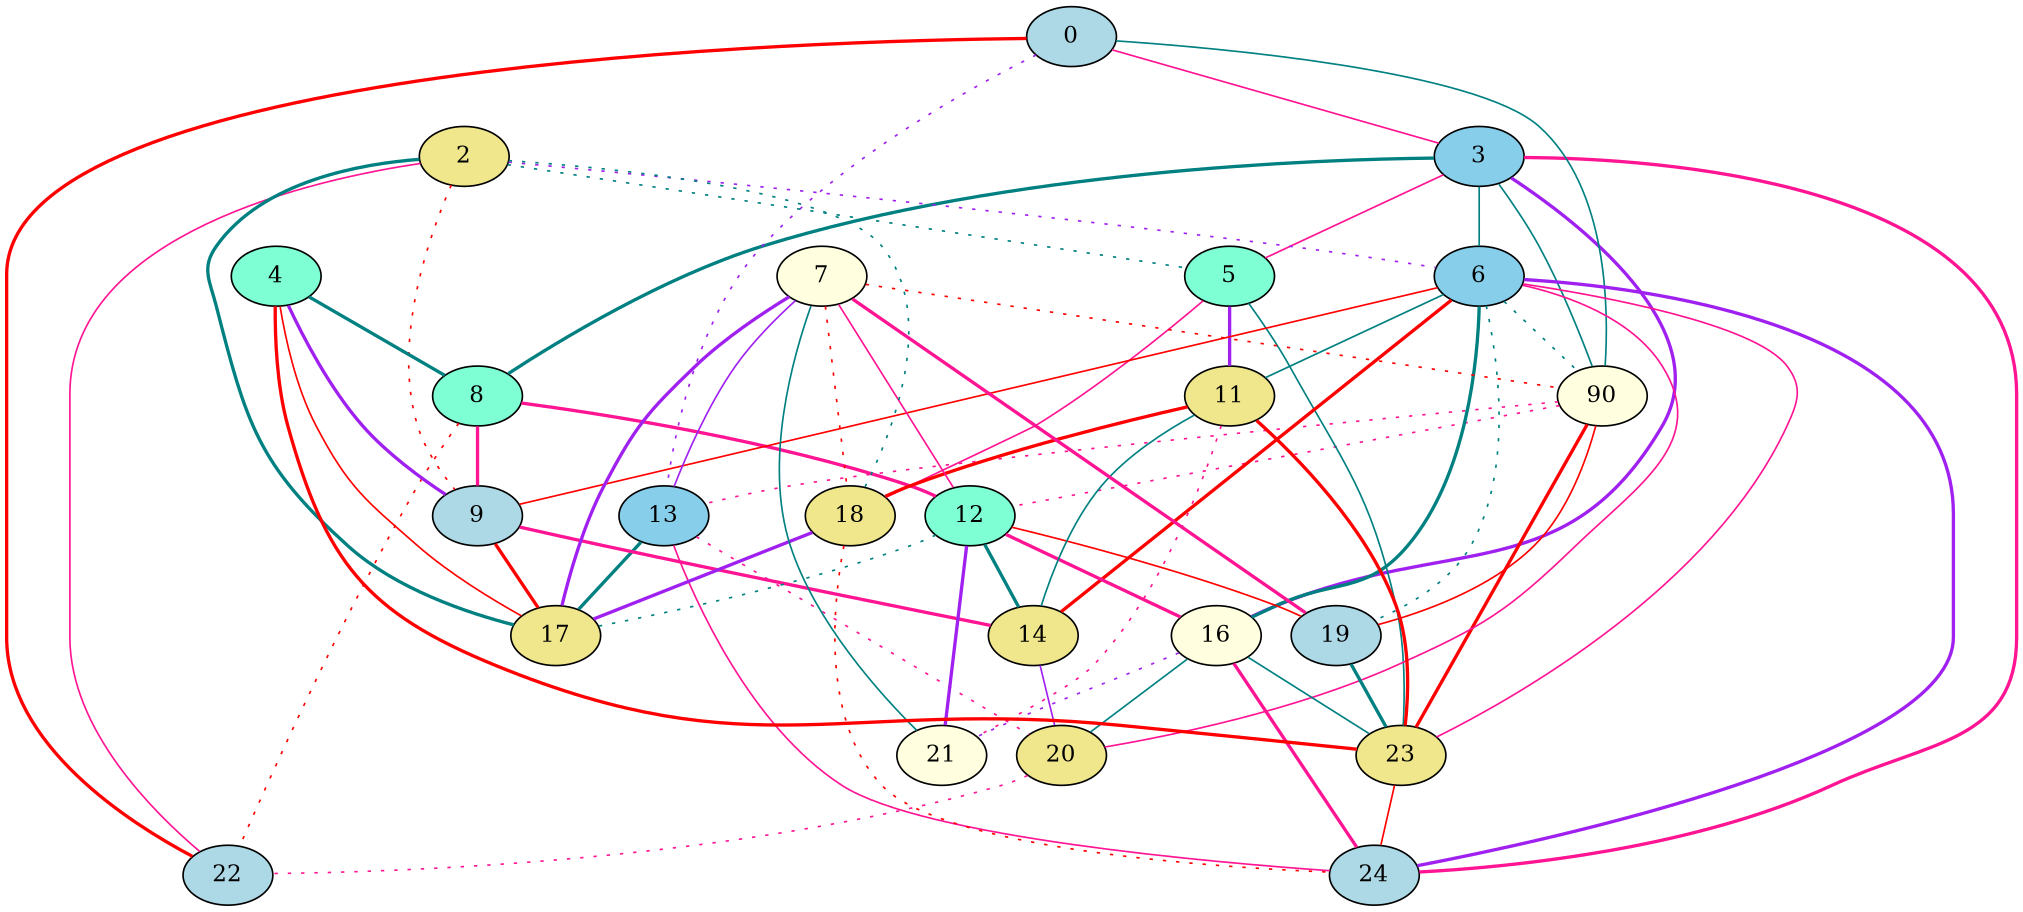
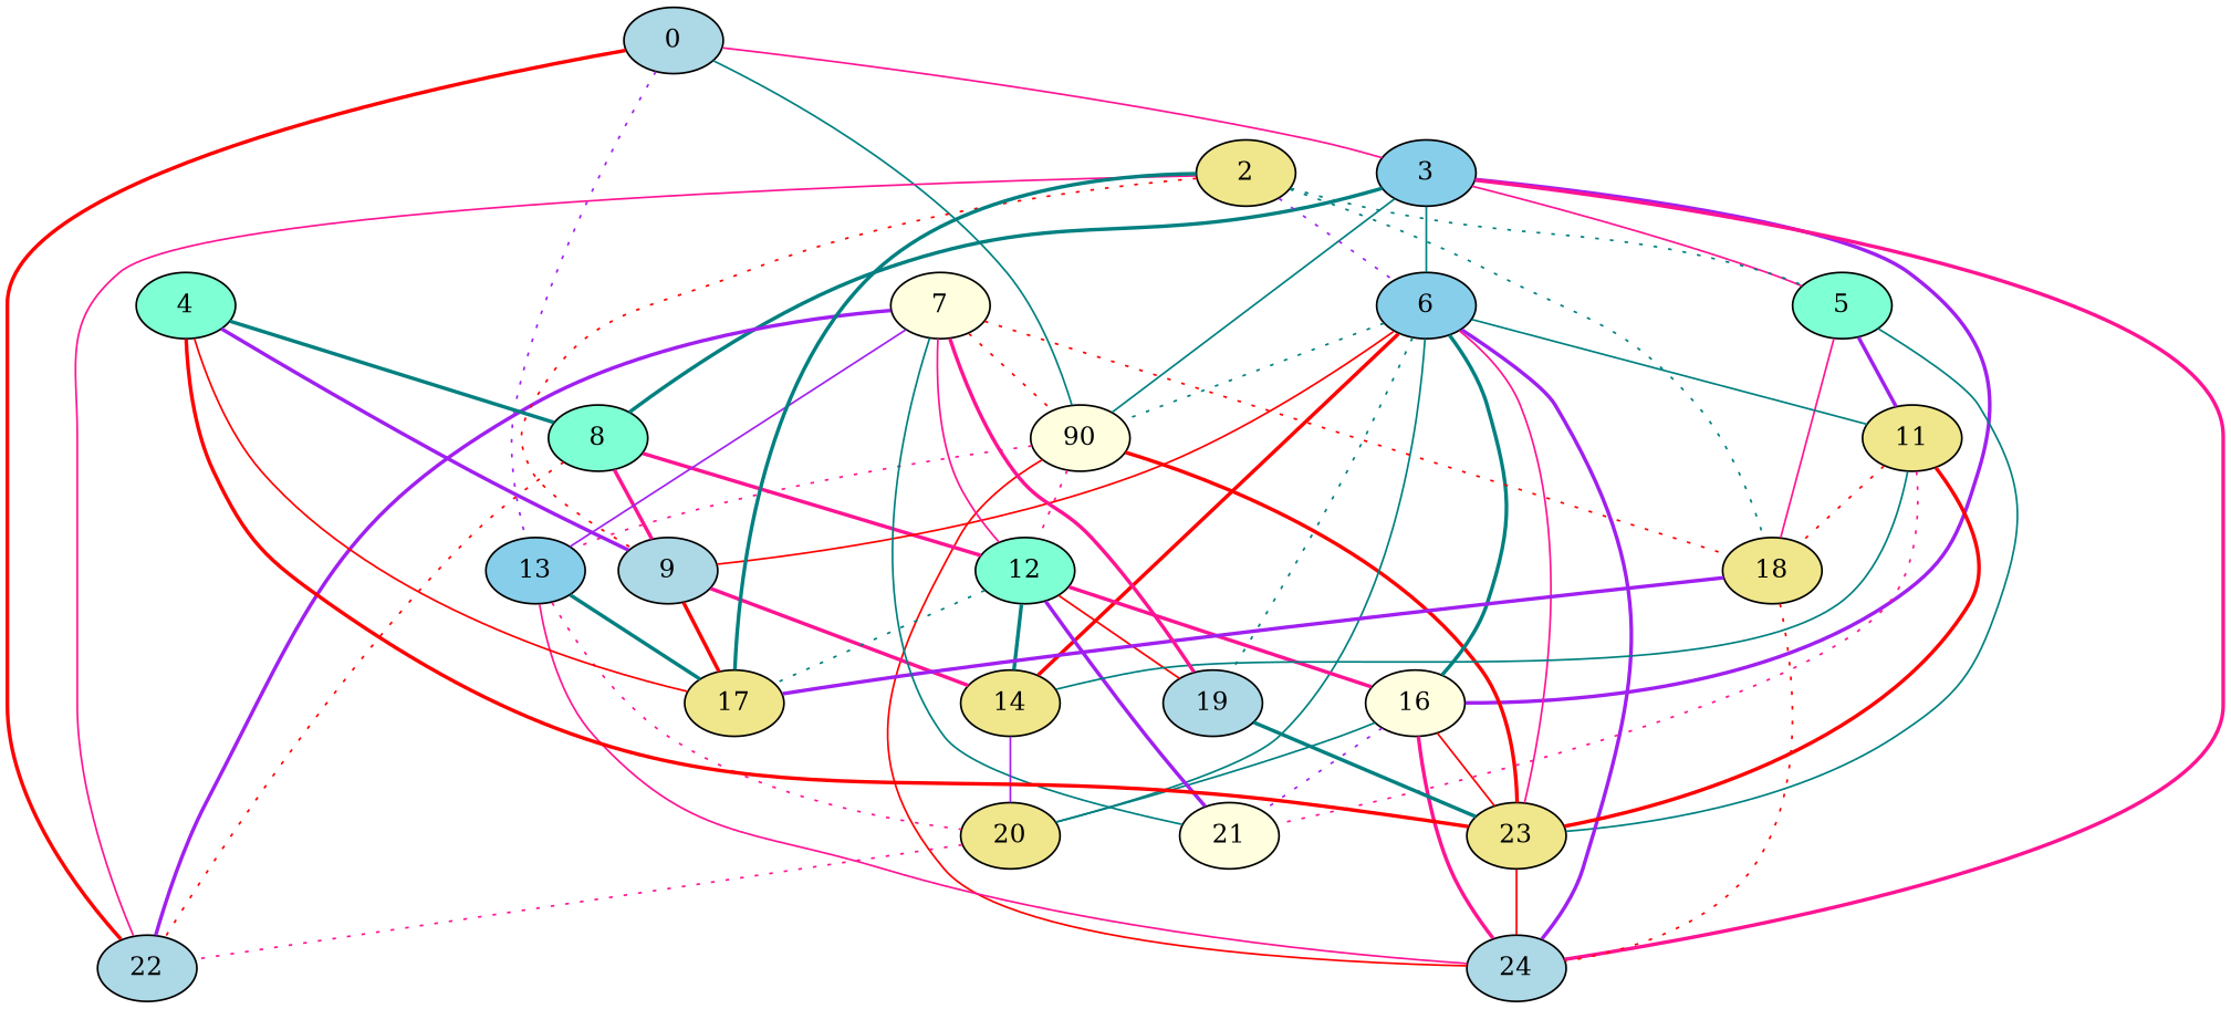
  strict graph {
    node [fillcolor=khaki style=filled]
    edge [color=teal is_available=True prob=1.0 style=bold]
    3 [fillcolor=skyblue]
    0 [fillcolor=lightblue]
    n3 [fillcolor=lightyellow label=90]
    13 [fillcolor=skyblue]
    22 [fillcolor=lightblue]
    8 [fillcolor=aquamarine]
    5 [fillcolor=aquamarine]
    6 [fillcolor=skyblue]
    16 [fillcolor=lightyellow]
    24 [fillcolor=lightblue]
    9 [fillcolor=lightblue]
    12 [fillcolor=aquamarine]
    23
    17
    20
    18
    11
    7 [fillcolor=lightyellow]
    19 [fillcolor=lightblue]
    21 [fillcolor=lightyellow]
    14
    2
    4 [fillcolor=aquamarine]
    3 -- n3 [prob=0.850534972941 style=solid]
    3 -- 8 [prob=0.0540224131855]
    3 -- 5 [color=deeppink prob=0.203397768124 style=solid]
    3 -- 6 [style=solid]
    3 -- 16 [color=purple]
    3 -- 24 [color=deeppink prob=0.566265007064]
    0 -- 3 [color=deeppink prob=0.856626688484 style=solid]
    0 -- n3 [prob=0.0363665044096 style=solid]
    0 -- 13 [color=purple style=dotted]
    0 -- 22 [color=red]
    n3 -- 13 [color=deeppink prob=0.637284700127 style=dotted]
-   n3 -- 19 [color=red style=solid]
+   n3 -- 24 [color=red style=solid]
    n3 -- 12 [color=deeppink prob=0.0352246979558 style=dotted]
    n3 -- 23 [color=red prob=0.948030520843]
    13 -- 24 [color=deeppink prob=0.0610779471711 style=solid]
    13 -- 17
    13 -- 20 [color=deeppink prob=0.256575873894 style=dotted]
    8 -- 22 [color=red style=dotted]
    8 -- 9 [color=deeppink prob=0.617875935532]
    8 -- 12 [color=deeppink prob=0.965581385992]
    5 -- 23 [prob=0.509449979811 style=solid]
    5 -- 18 [color=deeppink prob=0.066537405958 style=solid]
    5 -- 11 [color=purple prob=0.648343389215]
    6 -- n3 [prob=0.324569537832 style=dotted]
    6 -- 16 [prob=0.898038164564]
    6 -- 24 [color=purple]
    6 -- 9 [color=red prob=0.498589842631 style=solid]
    6 -- 23 [color=deeppink prob=0.159356215986 style=solid]
-   6 -- 20 [color=deeppink style=solid]
+   6 -- 20 [style=solid]
    6 -- 11 [prob=0.399228887418 style=solid]
    6 -- 19 [prob=0.674028829512 style=dotted]
    6 -- 14 [color=red prob=0.382136133583]
    16 -- 24 [color=deeppink]
-   16 -- 23 [prob=0.727478385221 style=solid]
+   16 -- 23 [color=red prob=0.727478385221 style=solid]
    16 -- 20 [prob=0.727782620482 style=solid]
    16 -- 21 [color=purple prob=0.581559010235 style=dotted]
    9 -- 17 [color=red prob=0.290883157948]
    9 -- 14 [color=deeppink prob=0.13428359415]
    12 -- 16 [color=deeppink]
    12 -- 17 [prob=0.784265017074 style=dotted]
    12 -- 19 [color=red prob=0.150881463091 style=solid]
    12 -- 21 [color=purple]
    12 -- 14
    23 -- 24 [color=red prob=0.776092996573 style=solid]
    20 -- 22 [color=deeppink prob=0.79135143285 style=dotted]
    18 -- 24 [color=red prob=0.394376996406 style=dotted]
    18 -- 17 [color=purple]
    11 -- 23 [color=red prob=0.570010387518]
-   11 -- 18 [color=red prob=0.824039408147]
+   11 -- 18 [color=red prob=0.824039408147 style=dotted]
    11 -- 21 [color=deeppink prob=0.472121233582 style=dotted]
    11 -- 14 [prob=0.257337659635 style=solid]
    7 -- n3 [color=red prob=0.849033056614 style=dotted]
    7 -- 13 [color=purple prob=0.69939368514 style=solid]
-   7 -- 17 [color=purple]
+   7 -- 22 [color=purple]
    7 -- 12 [color=deeppink style=solid]
    7 -- 18 [color=red prob=0.369574996259 style=dotted]
    7 -- 19 [color=deeppink prob=0.716994109051]
    7 -- 21 [style=solid]
    19 -- 23 [prob=0.829605525925]
    14 -- 20 [color=purple prob=0.0896904587509 style=solid]
    2 -- 22 [color=deeppink prob=0.0652521198777 style=solid]
    2 -- 5 [prob=0.437142337857 style=dotted]
    2 -- 6 [color=purple prob=0.552899336129 style=dotted]
    2 -- 9 [color=red style=dotted]
    2 -- 17 [prob=0.092104435131]
    2 -- 18 [prob=0.309982409421 style=dotted]
    4 -- 8 [prob=0.641213910596]
    4 -- 9 [color=purple prob=0.177278344176]
    4 -- 23 [color=red prob=0.12400114348]
    4 -- 17 [color=red prob=0.780737369015 style=solid]
  }
